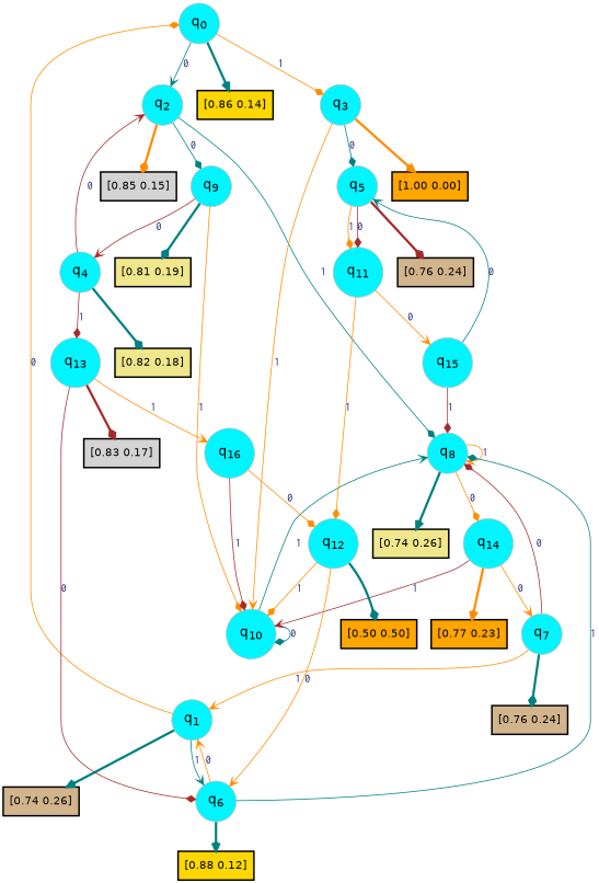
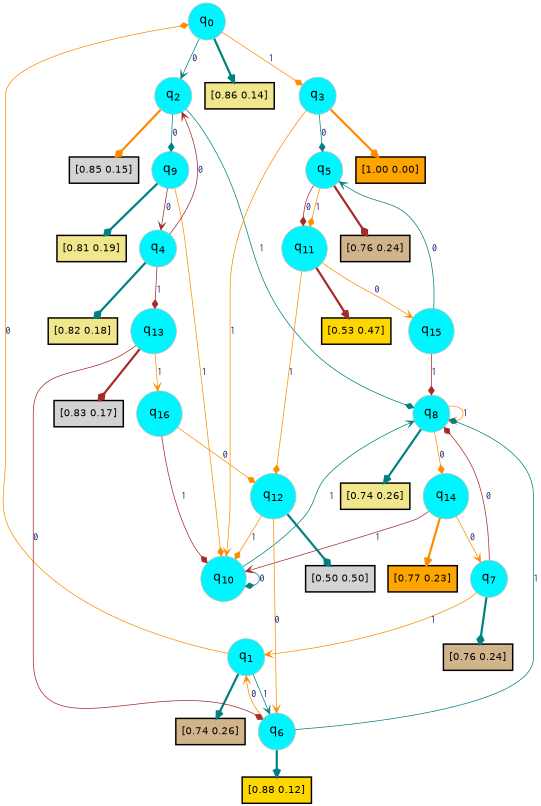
  digraph {
    rankdir=TD
    node [color=gray fillcolor=turquoise1 fontcolor=black fontname=Helvetica fontsize=16 fontweight=bold shape=circle style=filled]
    edge [arrowhead=diamond arrowsize=1 color=darkorange fontcolor=midnightblue fontname=courier fontweight=bold penwidth=1 style=solid weight=20]
    n1 [label=<q<SUB>0</SUB>>]
    n2 [label=<q<SUB>2</SUB>>]
    n3 [label=<q<SUB>3</SUB>>]
-   n4 [color=black fillcolor=gold fontsize=14 label="[0.86 0.14]" penwidth=2 shape=box]
+   n4 [color=black fillcolor=khaki fontsize=14 label="[0.86 0.14]" penwidth=2 shape=box]
    n5 [label=<q<SUB>8</SUB>>]
    n6 [label=<q<SUB>9</SUB>>]
    n7 [color=black fillcolor=lightgrey fontsize=14 label="[0.85 0.15]" penwidth=2 shape=box]
    n8 [label=<q<SUB>5</SUB>>]
    n9 [label=<q<SUB>10</SUB>>]
    n10 [color=black fillcolor=orange fontsize=14 label="[1.00 0.00]" penwidth=2 shape=box]
    n11 [label=<q<SUB>1</SUB>>]
    n12 [label=<q<SUB>6</SUB>>]
    n13 [color=black fillcolor=tan fontsize=14 label="[0.74 0.26]" penwidth=2 shape=box]
    n14 [color=black fillcolor=gold fontsize=14 label="[0.88 0.12]" penwidth=2 shape=box]
    n15 [label=<q<SUB>14</SUB>>]
    n16 [color=black fillcolor=khaki fontsize=14 label="[0.74 0.26]" penwidth=2 shape=box]
    n17 [label=<q<SUB>4</SUB>>]
    n18 [color=black fillcolor=khaki fontsize=14 label="[0.81 0.19]" penwidth=2 shape=box]
    n19 [label=<q<SUB>11</SUB>>]
    n20 [color=black fillcolor=tan fontsize=14 label="[0.76 0.24]" penwidth=2 shape=box]
    n21 [label=<q<SUB>13</SUB>>]
    n22 [color=black fillcolor=khaki fontsize=14 label="[0.82 0.18]" penwidth=2 shape=box]
    n23 [label=<q<SUB>16</SUB>>]
    n24 [color=black fillcolor=lightgrey fontsize=14 label="[0.83 0.17]" penwidth=2 shape=box]
    n25 [label=<q<SUB>12</SUB>>]
    n26 [label=<q<SUB>15</SUB>>]
+   n27 [color=black fillcolor=gold fontsize=14 label="[0.53 0.47]" penwidth=2 shape=box]
    n28 [label=<q<SUB>7</SUB>>]
    n29 [color=black fillcolor=tan fontsize=14 label="[0.76 0.24]" penwidth=2 shape=box]
    n30 [color=black fillcolor=orange fontsize=14 label="[0.77 0.23]" penwidth=2 shape=box]
-   n31 [color=black fillcolor=orange fontsize=14 label="[0.50 0.50]" penwidth=2 shape=box]
+   n31 [color=black fillcolor=lightgrey fontsize=14 label="[0.50 0.50]" penwidth=2 shape=box]
    n1 -> n2 [arrowhead=vee color=teal label=0]
    n1 -> n3 [label=1]
    n1 -> n4 [arrowhead=vee color=teal penwidth=3]
    n2 -> n5 [color=teal label=1]
    n2 -> n6 [color=teal label=0]
    n2 -> n7 [penwidth=3]
    n3 -> n8 [color=teal label=0]
    n3 -> n9 [arrowhead=vee label=1]
    n3 -> n10 [arrowhead=vee penwidth=3]
    n5 -> n5 [arrowhead=vee label=1]
    n5 -> n15 [label=0]
    n5 -> n16 [arrowhead=vee color=teal penwidth=3]
    n6 -> n9 [label=1]
    n6 -> n17 [arrowhead=vee color=brown label=0]
    n6 -> n18 [color=teal penwidth=3]
    n8 -> n19 [color=brown label=0]
    n8 -> n19 [label=1]
    n8 -> n20 [color=brown penwidth=3]
    n9 -> n5 [arrowhead=vee color=teal label=1]
    n9 -> n9 [color=teal label=0]
    n11 -> n1 [label=0]
    n11 -> n12 [arrowhead=vee color=teal label=1]
    n11 -> n13 [arrowhead=vee color=teal penwidth=3]
    n12 -> n5 [color=teal label=1]
    n12 -> n11 [arrowhead=vee label=0]
    n12 -> n14 [arrowhead=vee color=teal penwidth=3]
    n15 -> n9 [arrowhead=vee color=brown label=1]
    n15 -> n28 [arrowhead=vee label=0]
    n15 -> n30 [arrowhead=vee penwidth=3]
    n17 -> n2 [arrowhead=vee color=brown label=0]
    n17 -> n21 [color=brown label=1]
    n17 -> n22 [color=teal penwidth=3]
    n19 -> n25 [label=1]
    n19 -> n26 [arrowhead=vee label=0]
+   n19 -> n27 [arrowhead=vee color=brown penwidth=3]
    n21 -> n12 [color=brown label=0]
    n21 -> n23 [arrowhead=vee label=1]
    n21 -> n24 [color=brown penwidth=3]
    n23 -> n9 [color=brown label=1]
    n23 -> n25 [label=0]
    n25 -> n9 [label=1]
    n25 -> n12 [arrowhead=vee label=0]
    n25 -> n31 [color=teal penwidth=3]
    n26 -> n5 [color=brown label=1]
    n26 -> n8 [arrowhead=vee color=teal label=0]
    n28 -> n5 [color=brown label=0]
    n28 -> n11 [arrowhead=vee label=1]
    n28 -> n29 [color=teal penwidth=3]
  }
